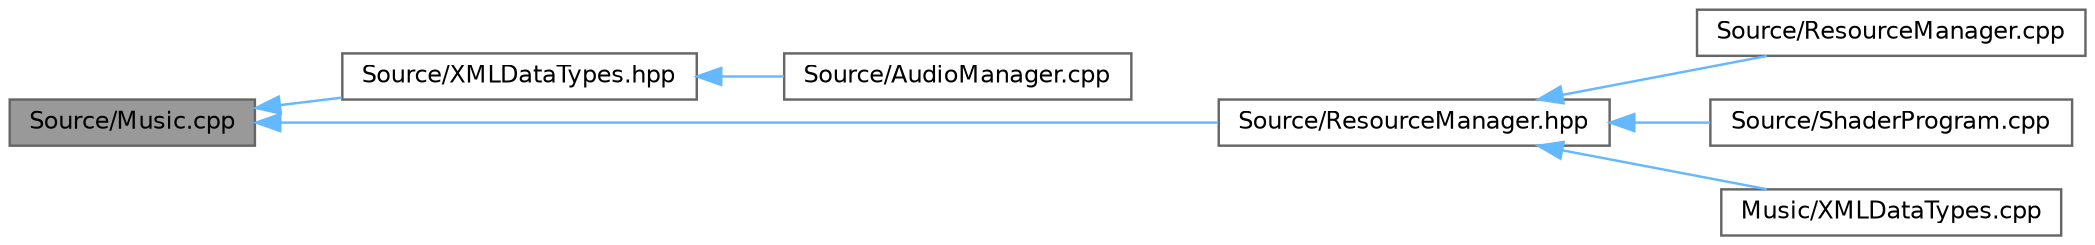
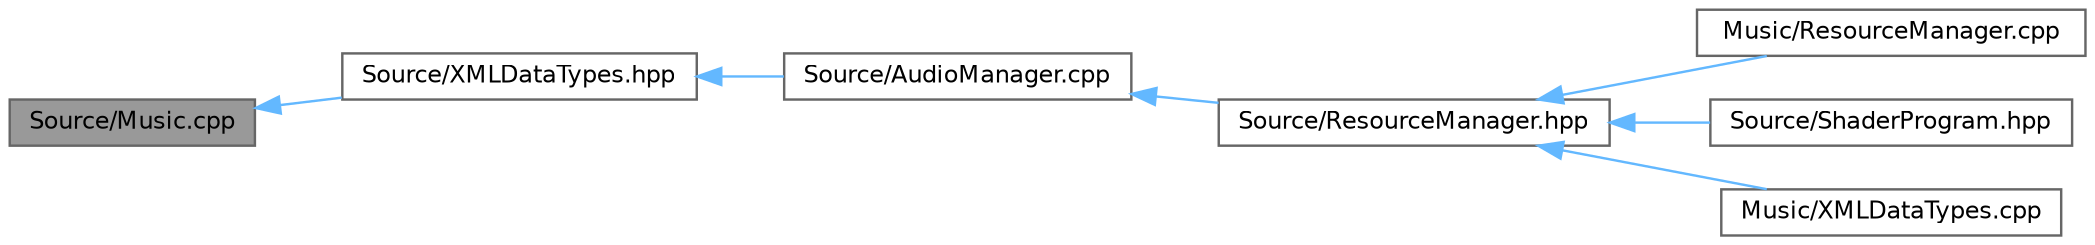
  digraph {
    rankdir=LR
    node [color=grey40 fillcolor=white fontname=Helvetica fontsize=10 shape=box style=filled]
    edge [color=steelblue1 dir=back fontname=Helvetica fontsize=10 labelfontname=Helvetica labelfontsize=10 style=solid]
    n1 [color=gray40 fillcolor=grey60 fontcolor=black height=0.2 label="Source/Music.cpp" width=0.4]
    n2 [height=0.2 label="Source/XMLDataTypes.hpp" width=0.4]
    n3 [height=0.2 label="Source/ResourceManager.hpp" width=0.4]
    n4 [height=0.2 label="Source/AudioManager.cpp" width=0.4]
-   n5 [height=0.2 label="Source/ResourceManager.cpp" width=0.4]
-   n6 [height=0.2 label="Source/ShaderProgram.cpp" width=0.4]
+   n5 [height=0.2 label="Music/ResourceManager.cpp" width=0.4]
+   n6 [height=0.2 label="Source/ShaderProgram.hpp" width=0.4]
    n7 [height=0.2 label="Music/XMLDataTypes.cpp" width=0.4]
    n1 -> n2
-   n1 -> n3
+   n4 -> n3
    n2 -> n4
    n3 -> n5
    n3 -> n6
    n3 -> n7
  }
